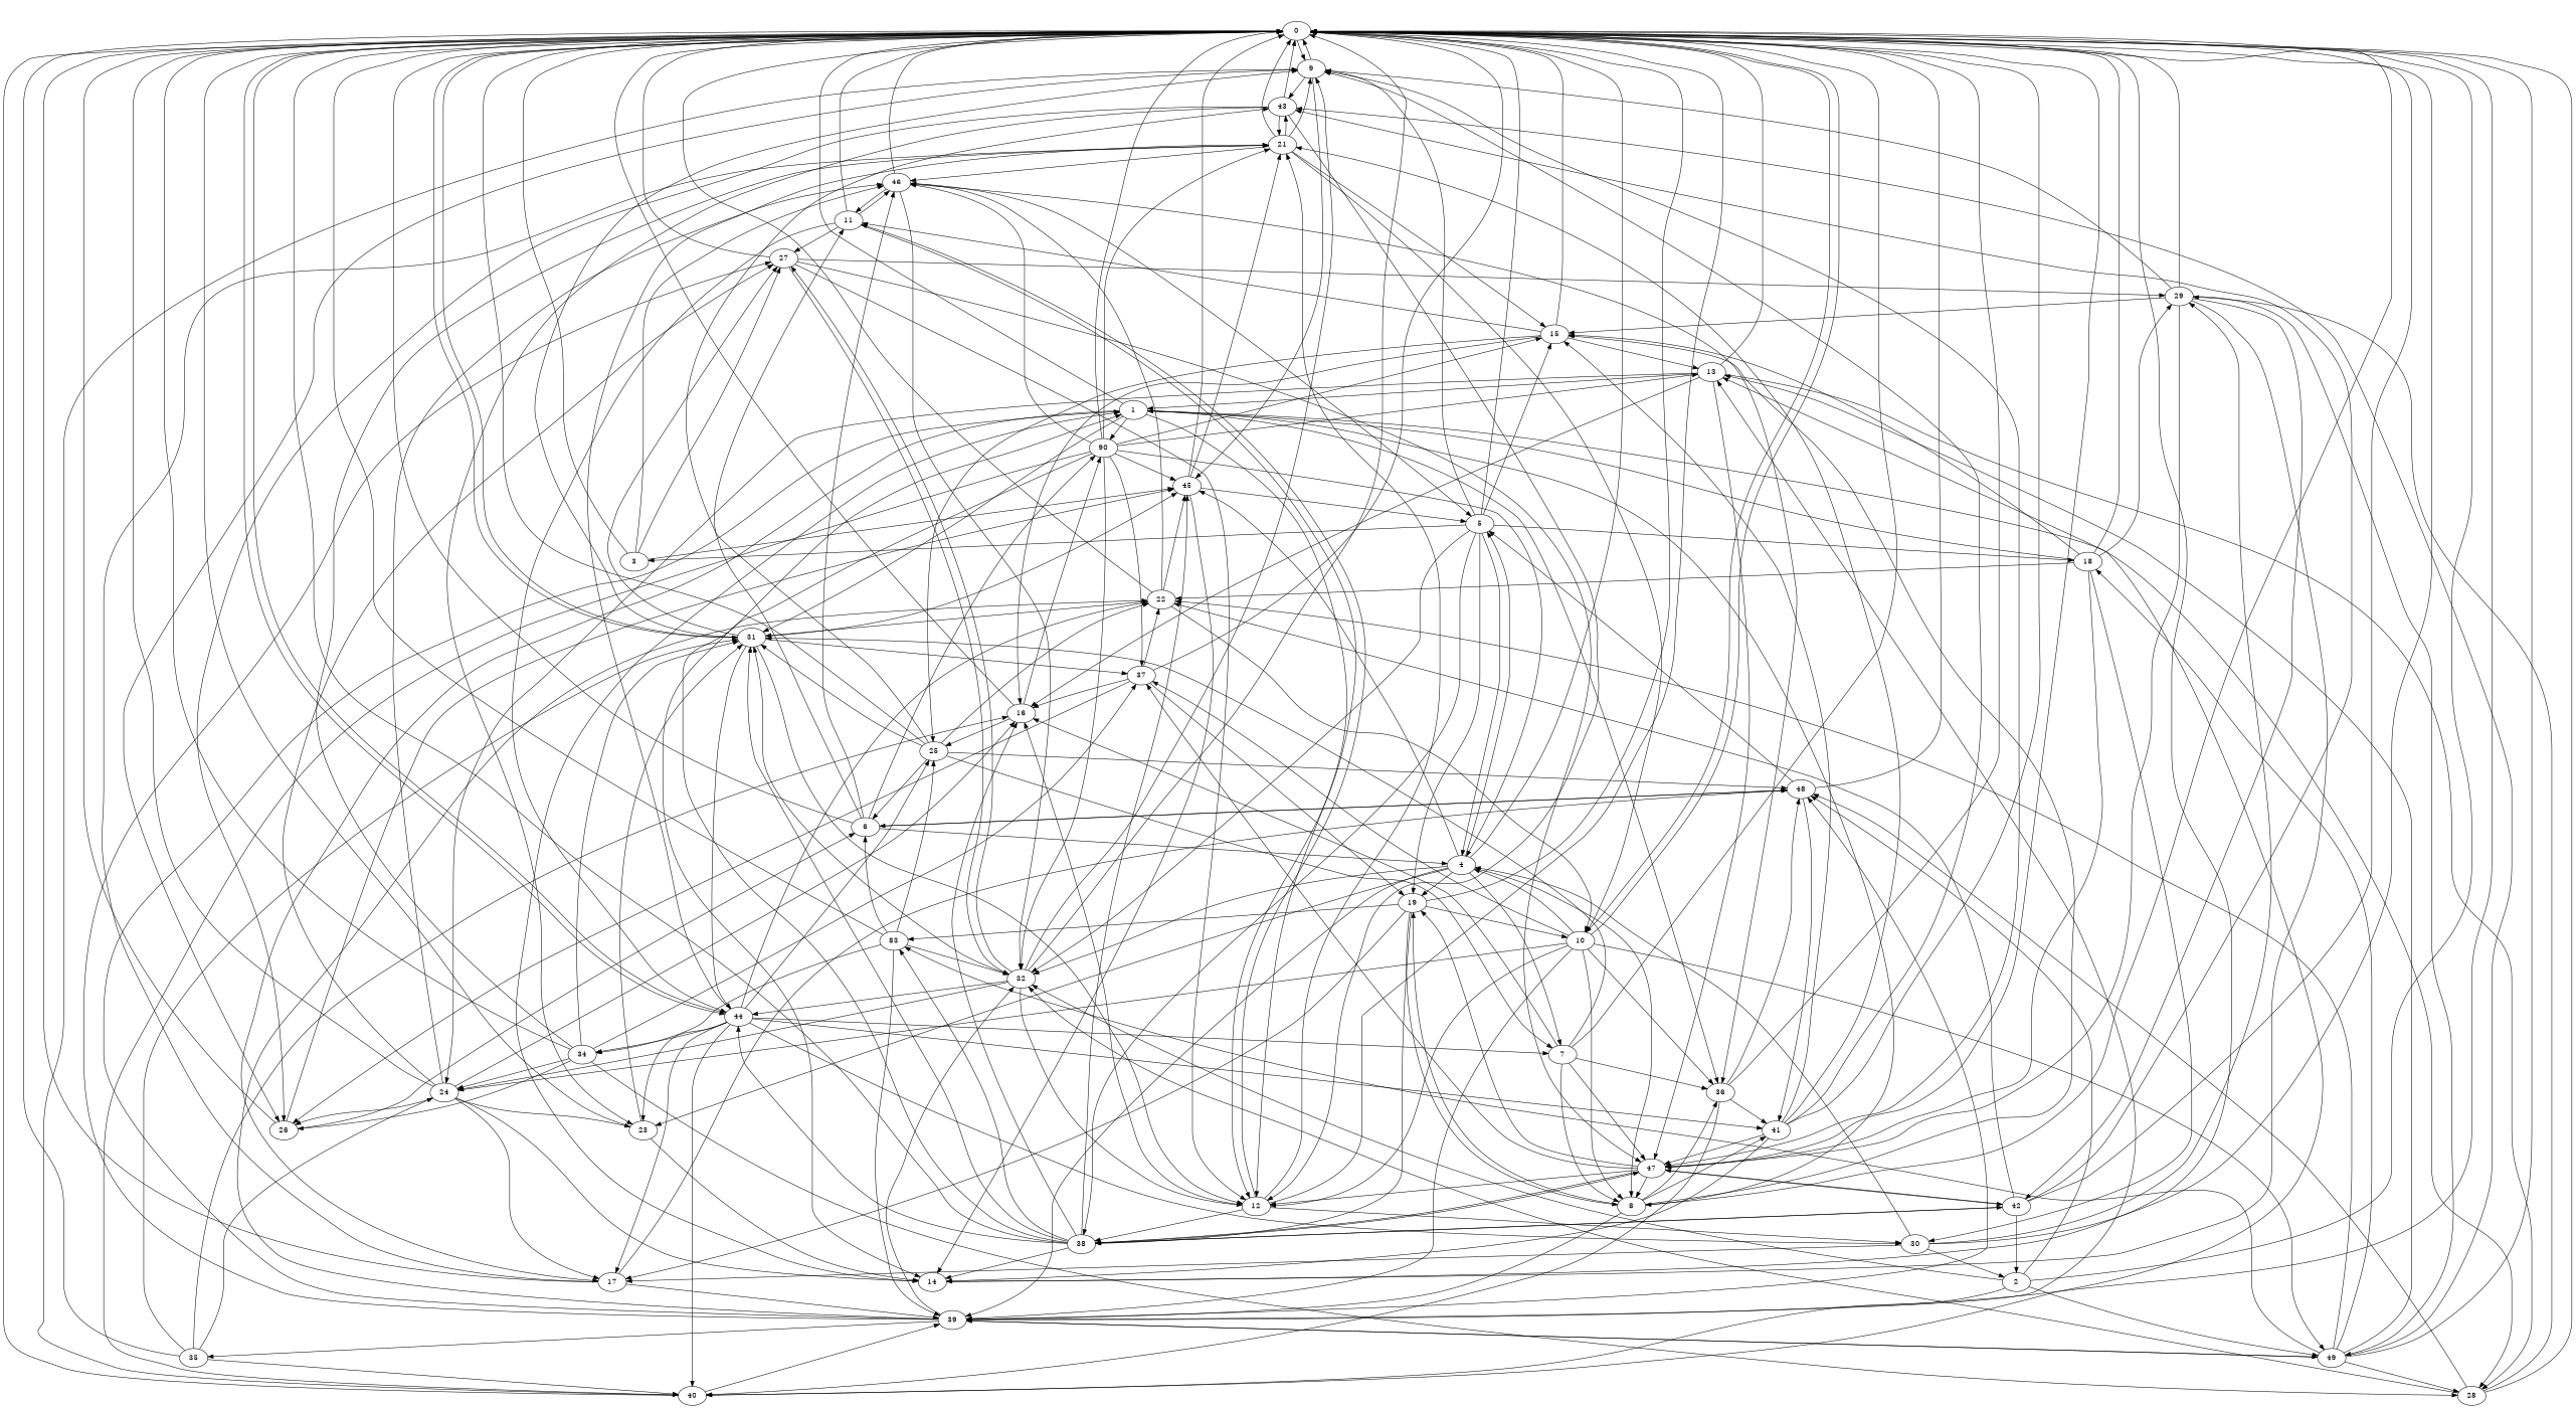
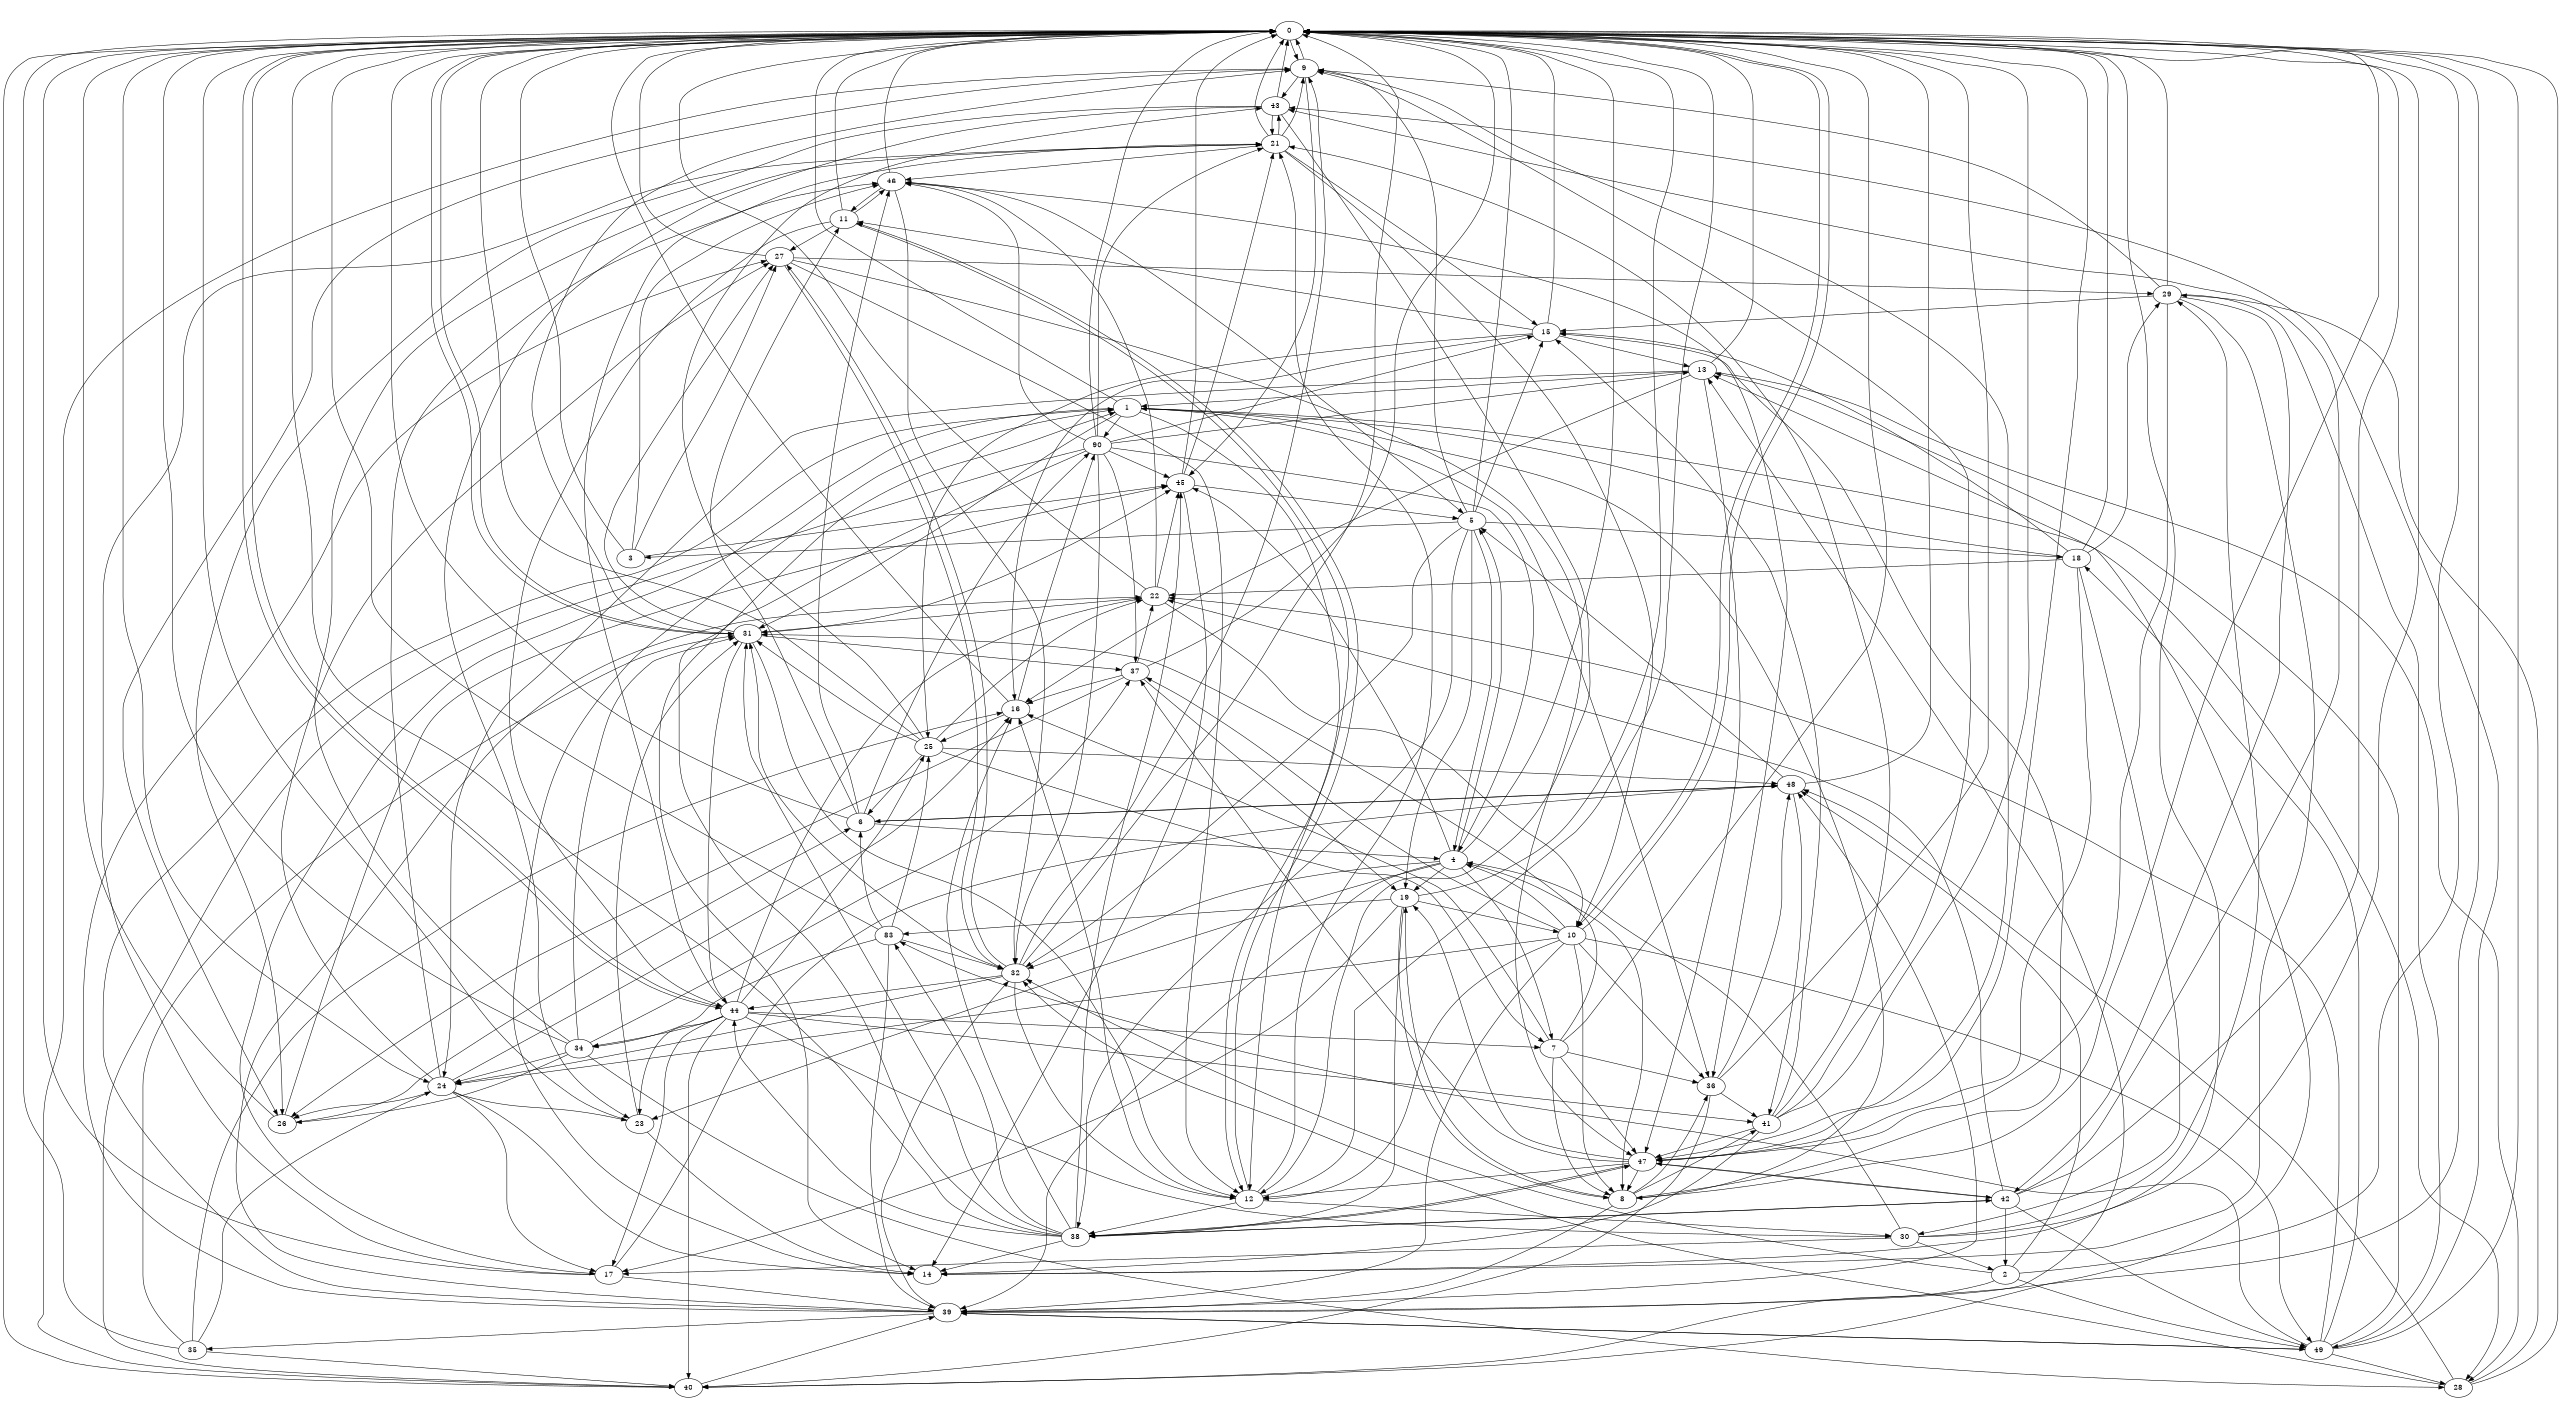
  strict digraph {
    node [component_delay=3]
    edge [wire_delay=1]
    0
    9
    10
    31
    44
    45
    47
    26
    43
    8
    12
    36
    49
    4
    39
    24
    37
    27
    17
    40
    7
    23
    41
    21
    30
    25
    22
    34
    32
    14
    5
    19
    38
    42
    6
    15
    11
    16
    48
    28
    13
    18
    n43 [label=83]
    1
    35
    46
    29
    2
    n49 [label=90]
    3
    0 -> 9
    0 -> 10
    0 -> 31
    0 -> 44
    9 -> 0
    9 -> 45
    9 -> 47
    9 -> 26
    9 -> 43
    10 -> 0
    10 -> 8
    10 -> 12
    10 -> 36
    10 -> 49
    10 -> 4
    10 -> 39
    10 -> 24
    10 -> 37
    31 -> 0
    31 -> 9
    31 -> 44
    31 -> 45
    31 -> 12
    31 -> 37
    31 -> 27
    44 -> 0
    44 -> 17
    44 -> 40
    44 -> 7
    44 -> 23
    44 -> 41
    44 -> 21
    44 -> 30
    44 -> 25
    44 -> 22
    44 -> 34
    45 -> 0
    45 -> 21
    45 -> 14
    45 -> 5
    47 -> 0
    47 -> 8
    47 -> 12
    47 -> 37
    47 -> 19
    47 -> 38
    47 -> 42
    26 -> 0
    26 -> 45
    26 -> 6
    43 -> 0
    43 -> 26
    43 -> 12
    43 -> 23
    43 -> 21
    8 -> 0
    8 -> 36
    8 -> 39
    8 -> 41
    8 -> 19
    8 -> 15
    12 -> 0
    12 -> 21
    12 -> 30
    12 -> 38
    12 -> 11
    12 -> 16
    36 -> 0
    36 -> 40
    36 -> 41
    36 -> 48
    49 -> 0
    49 -> 43
    49 -> 39
    49 -> 22
    49 -> 28
    49 -> 13
    49 -> 18
    49 -> n43
    4 -> 0
    4 -> 45
    4 -> 8
    4 -> 39
    4 -> 7
    4 -> 23
    4 -> 32
    4 -> 5
    4 -> 19
    39 -> 0
    39 -> 49
    39 -> 27
    39 -> 22
    39 -> 32
    39 -> 48
    39 -> 13
    39 -> 1
    39 -> 35
-   24 -> 0
+   0 -> 24
    24 -> 26
    24 -> 27
    24 -> 17
    24 -> 23
    24 -> 14
    24 -> 16
    24 -> 46
    37 -> 0
    37 -> 26
    37 -> 22
    37 -> 19
    37 -> 16
    27 -> 0
    27 -> 47
    27 -> 12
    27 -> 32
    27 -> 29
    17 -> 0
    17 -> 39
    17 -> 21
    17 -> 48
    40 -> 0
    40 -> 9
    40 -> 39
    40 -> 13
    7 -> 0
    7 -> 31
    7 -> 47
    7 -> 8
    7 -> 36
    7 -> 16
    23 -> 0
    23 -> 31
    23 -> 14
    41 -> 0
    41 -> 9
    41 -> 47
    41 -> 21
    41 -> 14
    41 -> 15
    21 -> 0
    21 -> 9
    21 -> 10
    21 -> 43
    21 -> 15
    21 -> 46
    30 -> 0
    30 -> 4
    30 -> 17
    30 -> 29
    30 -> 2
    25 -> 0
    25 -> 31
    25 -> 43
    25 -> 7
    25 -> 22
    25 -> 6
    25 -> 48
    22 -> 0
    22 -> 10
    22 -> 31
    22 -> 45
    22 -> 46
    34 -> 0
    34 -> 31
    34 -> 26
    34 -> 24
    34 -> 37
    34 -> 21
    34 -> 28
    32 -> 0
    32 -> 9
    32 -> 31
    32 -> 44
    32 -> 12
    32 -> 24
    32 -> 27
    14 -> 0
    14 -> 1
    5 -> 0
    5 -> 9
    5 -> 4
    5 -> 32
    5 -> 19
    5 -> 38
    5 -> 15
    5 -> 18
    5 -> 3
    19 -> 0
    19 -> 10
    19 -> 8
    19 -> 17
    19 -> 38
    19 -> n43
    38 -> 0
    38 -> 31
    38 -> 44
    38 -> 45
    38 -> 47
    38 -> 14
    38 -> 42
    38 -> 16
    38 -> n43
    38 -> 1
    42 -> 0
    42 -> 47
    42 -> 43
+   42 -> 49
    42 -> 22
    42 -> 38
    42 -> 2
    6 -> 0
    6 -> 4
    6 -> 11
    6 -> 48
    6 -> 46
    6 -> n49
    15 -> 0
    15 -> 25
    15 -> 11
    15 -> 16
    15 -> 13
    11 -> 0
    11 -> 44
    11 -> 12
    11 -> 27
    11 -> 46
    16 -> 0
    16 -> 25
    16 -> n49
    48 -> 0
    48 -> 41
    48 -> 5
    48 -> 6
    28 -> 0
    28 -> 32
    28 -> 48
    28 -> 29
    13 -> 0
    13 -> 47
    13 -> 24
    13 -> 16
    13 -> 28
    13 -> 1
    18 -> 0
    18 -> 47
    18 -> 30
    18 -> 22
    18 -> 15
    18 -> 1
    18 -> 29
    n43 -> 0
    n43 -> 39
    n43 -> 25
    n43 -> 34
    n43 -> 32
    n43 -> 6
    1 -> 0
    1 -> 31
    1 -> 8
    1 -> 12
    1 -> 36
    1 -> 17
    1 -> 28
    1 -> n49
    35 -> 0
    35 -> 31
    35 -> 24
    35 -> 40
    35 -> 16
    46 -> 0
    46 -> 36
    46 -> 32
    46 -> 5
    46 -> 11
    29 -> 0
    29 -> 9
    29 -> 47
    29 -> 49
    29 -> 14
    29 -> 42
    29 -> 15
    2 -> 0
    2 -> 49
    2 -> 40
    2 -> 32
    2 -> 48
    n49 -> 0
    n49 -> 45
    n49 -> 4
    n49 -> 37
    n49 -> 40
    n49 -> 21
    n49 -> 32
    n49 -> 14
    n49 -> 15
    n49 -> 13
    n49 -> 46
    3 -> 0
    3 -> 45
    3 -> 27
    3 -> 46
  }
